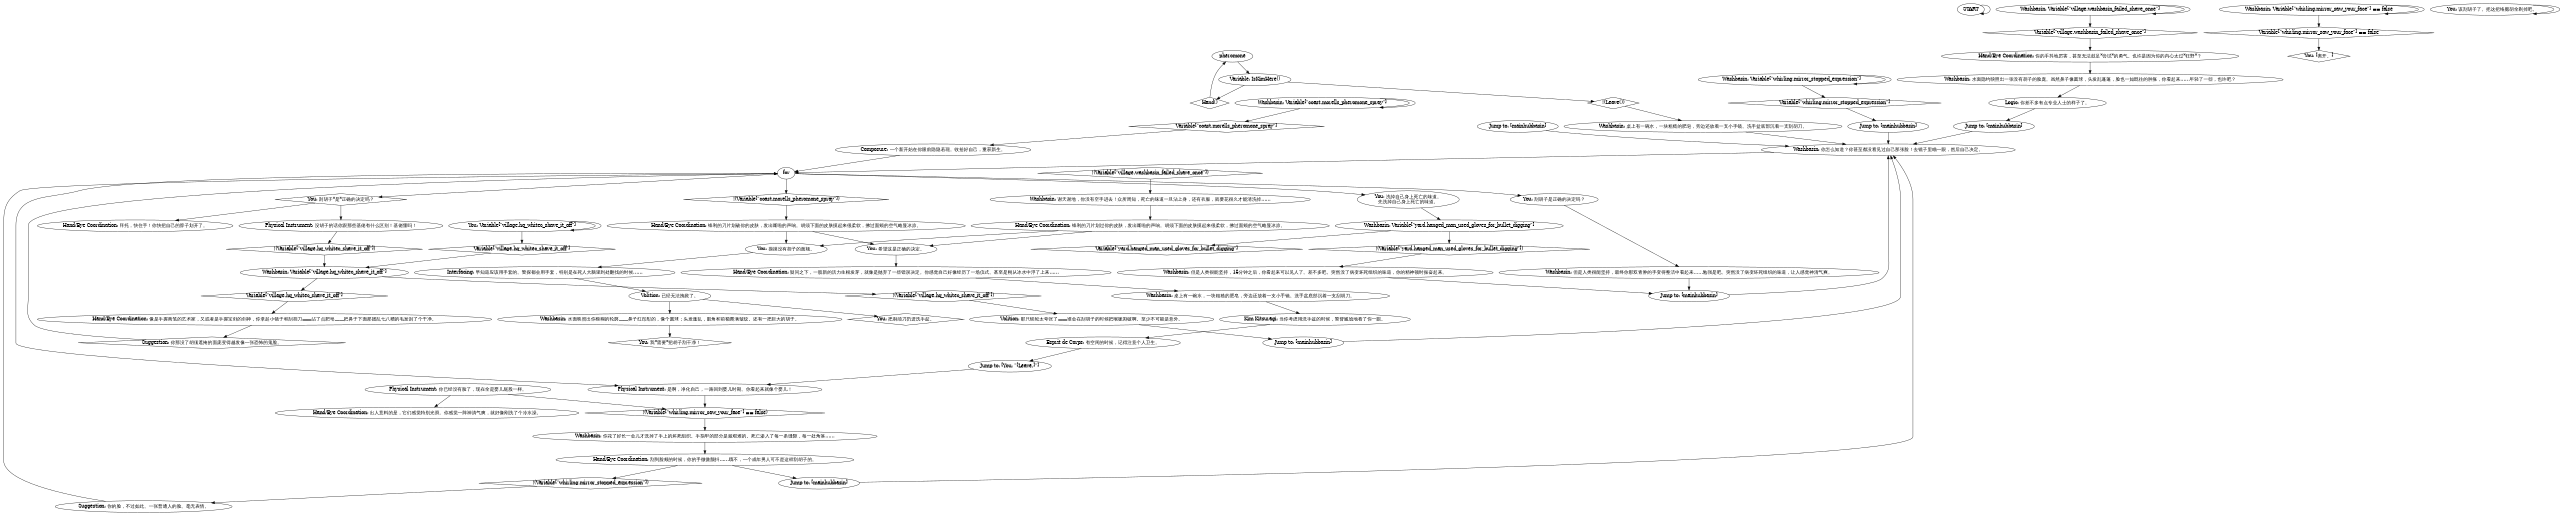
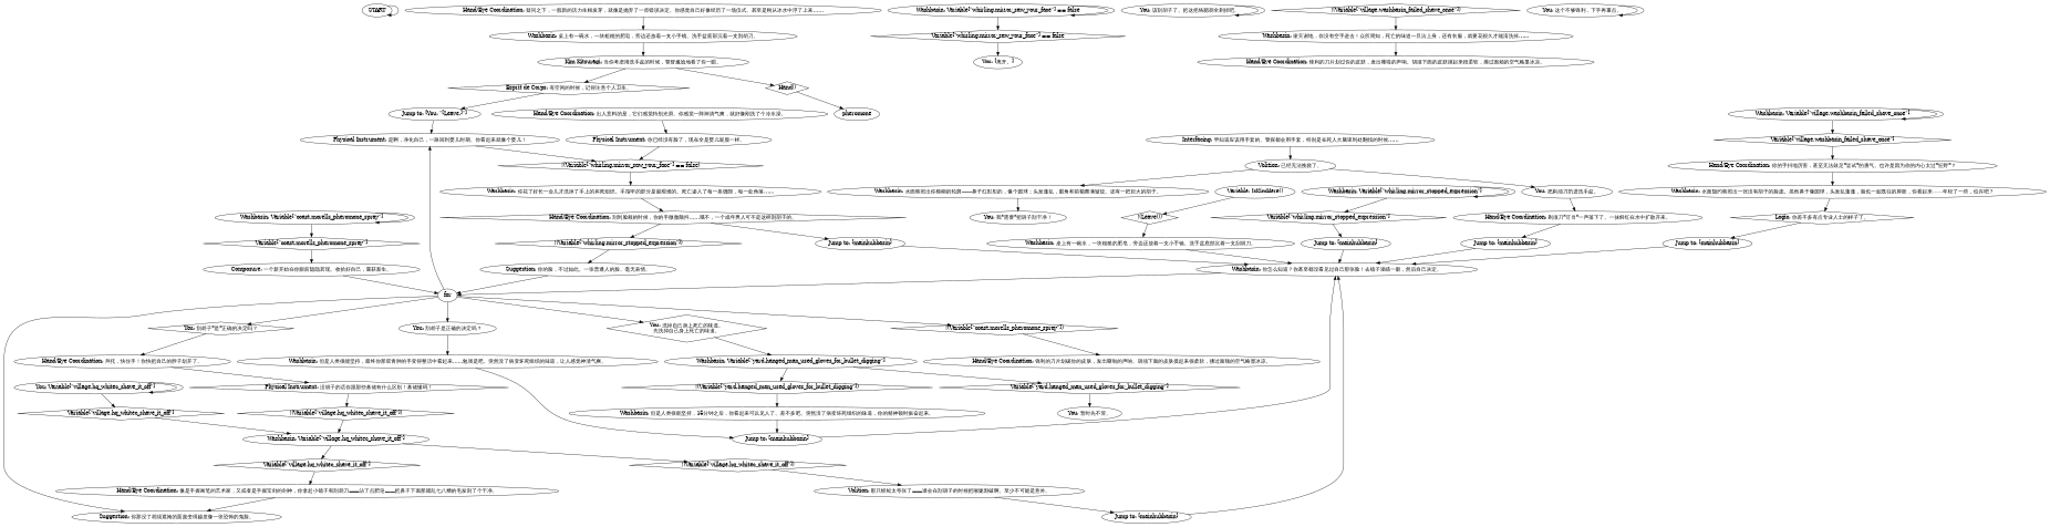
  digraph {
    n1 [label=START]
    n2 [label=pheromone]
    n3 [label="Variable: IsKimHere()"]
    n4 [label="Hand()" shape=diamond]
    n5 [label="!(Leave())" shape=diamond]
    n6 [label="Washbasin: 桌上有一碗水，一块粗糙的肥皂，旁边还放着一支小手镜。洗手盆底部沉着一支刮胡刀。"]
    n7 [label="Kim Kitsuragi: 当你考虑用洗手盆的时候，警督尴尬地看了你一眼。"]
-   n8 [label="Esprit de Corps: 有空闲的时候，记得注意个人卫生。"]
+   n8 [label="Esprit de Corps: 有空闲的时候，记得注意个人卫生。" shape=diamond]
    n9 [label="Physical Instrument: 是啊，净化自己，一路回到婴儿时期。你看起来就像个婴儿！"]
    n10 [label="!(Variable[\"whirling.mirror_saw_your_face\"] == false)" shape=diamond]
    n11 [label="Washbasin: 你花了好长一会儿才洗掉了手上的坏死组织。手指甲的部分是最艰难的。死亡渗入了每一条缝隙，每一处角落……"]
-   n12 [label="You: [离开。]" shape=diamond]
+   n12 [label="You: [离开。]"]
    n13 [label="Washbasin: 你怎么知道？你甚至都没看见过自己那张脸！去镜子里瞄一眼，然后自己决定。"]
    n14 [label=for]
    n15 [label="!(Variable[\"coast.morells_pheromone_spray\"])" shape=diamond]
    n16 [label="You: 刮胡子是正确的决定吗？"]
    n17 [label="You: 刮胡子*是*正确的决定吗？" shape=diamond]
-   n18 [label="You: 洗掉自己身上死亡的味道。\n先洗掉自己身上死亡的味道。"]
+   n18 [label="You: 洗掉自己身上死亡的味道。\n先洗掉自己身上死亡的味道。" shape=diamond]
    n19 [label="Hand/Eye Coordination: 锋利的刀片划破你的皮肤，发出嘶啦的声响。胡须下面的皮肤摸起来很柔软，拂过面颊的空气略显冰凉。"]
    n20 [label="Washbasin: 但是人类很能坚持，最终你那双青肿的手变得整洁中看起来……勉强是吧。突然没了病变坏死组织的味道，让人感觉神清气爽。"]
    n21 [label="Hand/Eye Coordination: 拜托，快住手！你快把自己的脖子划开了。"]
    n22 [label="Washbasin: Variable[\"yard.hanged_man_used_gloves_for_bullet_digging\"]"]
    n23 [label="Jump to: [mainhubbasin]"]
    n24 [label="Suggestion: 你的脸，不过如此。一张普通人的脸。毫无表情。"]
-   n25 [label="Suggestion: 你那没了胡须遮掩的面庞变得越发像一张恐怖的鬼脸。" shape=diamond]
+   n25 [label="Suggestion: 你那没了胡须遮掩的面庞变得越发像一张恐怖的鬼脸。"]
    n26 [label="Washbasin: Variable[\"coast.morells_pheromone_spray\"]"]
    n27 [label="Variable[\"coast.morells_pheromone_spray\"]" shape=diamond]
    n28 [label="Composure: 一个新开始在你眼前隐隐若现。收拾好自己，重获新生。"]
-   n29 [label="You: 摸摸没有胡子的面颊。"]
-   n30 [label="You: 希望这是正确的决定。"]
    n31 [label="You: 该刮胡子了。把这把络腮胡全剃掉吧。"]
    n32 [label="You: Variable[\"village.hq_whitec_shave_it_off\"]"]
    n33 [label="Variable[\"village.hq_whitec_shave_it_off\"]" shape=diamond]
    n34 [label="Washbasin: Variable[\"village.hq_whitec_shave_it_off\"]"]
    n35 [label="Variable[\"village.hq_whitec_shave_it_off\"]" shape=diamond]
    n36 [label="!(Variable[\"village.hq_whitec_shave_it_off\"])" shape=diamond]
    n37 [label="!(Variable[\"village.hq_whitec_shave_it_off\"])" shape=diamond]
    n38 [label="Hand/Eye Coordination: 锋利的刀片划过你的皮肤，发出嘶啦的声响。胡须下面的皮肤摸起来很柔软，拂过面颊的空气略显冰凉。"]
    n39 [label="Interfacing: 早知道应该用手套的。警探都会用手套，特别是在死人大脑里到处翻找的时候……"]
    n40 [label="Hand/Eye Coordination: 疑问之下，一股新的活力生根发芽，就像是抛弃了一些错误决定。你感觉自己好像经历了一场仪式。甚至是刚从冰水中浮了上来……"]
    n41 [label="Washbasin: 但是人类很能坚持，15分钟之后，你看起来可以见人了。差不多吧。突然没了病变坏死组织的味道，你的精神顿时振奋起来。"]
    n42 [label="Jump to: [mainhubbasin]"]
-   n43 [label="Hand/Eye Coordination: 刮到脸颊的时候，你的手微微颤抖……哦不，一个成年男人可不是这样刮胡子的。"]
+   n43 [label="Hand/Eye Coordination: 刮到脸颊的时候，你的手微微颤抖……哦不，一个成年男人可不是这样刮胡子的。" shape=diamond]
    n44 [label="Jump to: [mainhubbasin]"]
    n45 [label="!(Variable[\"whirling.mirror_stopped_expression\"])" shape=diamond]
    n46 [label="Washbasin: 水面映照出你模糊的轮廓——鼻子红彤彤的，像个圆球；头发蓬乱，眼角和前额爬满皱纹。还有一把巨大的胡子。"]
-   n47 [label="You: 我*需要*把胡子刮干净！" shape=diamond]
-   n48 [label="Physical Instrument: 没胡子的话你跟那些基佬有什么区别！基佬懂吗！"]
+   n47 [label="You: 我*需要*把胡子刮干净！"]
+   n48 [label="Physical Instrument: 没胡子的话你跟那些基佬有什么区别！基佬懂吗！" shape=diamond]
    n49 [label="Volition: 已经无法挽救了。"]
-   n50 [label="You: 把剃须刀扔进洗手盆。" shape=diamond]
+   n50 [label="You: 把剃须刀扔进洗手盆。"]
+   n51 [label="Hand/Eye Coordination: 剃须刀*叮当*一声落下了。一抹鲜红在水中扩散开来。"]
    n52 [label="Washbasin: Variable[\"whirling.mirror_saw_your_face\"] == false"]
    n53 [label="Variable[\"whirling.mirror_saw_your_face\"] == false" shape=diamond]
    n54 [label="Jump to: [mainhubbasin]"]
+   n55 [label="You: 这个不够锋利，下手再重点。"]
    n56 [label="Washbasin: 水面隐约映照出一张没有胡子的脸庞。虽然鼻子像圆球，头发乱蓬蓬，脸也一如既往的肿胀，你看起来……年轻了一些，也许吧？"]
-   n57 [label="Logic: 你差不多有点专业人士的样子了。"]
+   n57 [label="Logic: 你差不多有点专业人士的样子了。" shape=diamond]
    n58 [label="Jump to: [mainhubbasin]"]
    n59 [label="Washbasin: Variable[\"whirling.mirror_stopped_expression\"]"]
    n60 [label="Variable[\"whirling.mirror_stopped_expression\"]" shape=diamond]
+   n61 [label="You: 暂时先不管。"]
    n62 [label="Washbasin: 谢天谢地，你没有空手进去！众所周知，死亡的味道一旦沾上身，还有衣服，就要花很久才能清洗掉……"]
    n63 [label="Hand/Eye Coordination: 出人意料的是，它们感觉特别光滑。你感觉一阵神清气爽，就好像刚洗了个冷水澡。"]
    n64 [label="Physical Instrument: 你已经没有脸了，现在全是婴儿屁股一样。"]
    n65 [label="Volition: 那只蜈蚣太夸张了——谁会在刮胡子的时候把喉咙割破啊。至少不可能是意外。"]
    n66 [label="Jump to: [mainhubbasin]"]
    n67 [label="Washbasin: Variable[\"village.washbasin_failed_shave_once\"]"]
    n68 [label="Variable[\"village.washbasin_failed_shave_once\"]" shape=diamond]
    n69 [label="Hand/Eye Coordination: 你的手抖地厉害，甚至无法鼓足*尝试*的勇气。也许是因为你的内心太过*狂野*？"]
    n70 [label="!(Variable[\"village.washbasin_failed_shave_once\"])" shape=diamond]
    n71 [label="Jump to: [You: \"[Leave.]\"]"]
    n72 [label="Washbasin: 桌上有一碗水，一块粗糙的肥皂，旁边还放着一支小手镜。洗手盆底部沉着一支刮胡刀。"]
    n73 [label="Hand/Eye Coordination: 像是手握画笔的艺术家，又或者是手握宝剑的剑神，你拿起小镜子和刮胡刀——沾了点肥皂——把鼻子下面那团乱七八糟的毛发刮了个干净。"]
    n74 [label="Variable[\"yard.hanged_man_used_gloves_for_bullet_digging\"]" shape=diamond]
    n75 [label="!(Variable[\"yard.hanged_man_used_gloves_for_bullet_digging\"])" shape=diamond]
    n1 -> n1
-   n2 -> n3
-   n3 -> n4
+   n7 -> n4
    n3 -> n5
    n4 -> n2
    n5 -> n72
    n6 -> n7
    n7 -> n8
    n8 -> n71
    n9 -> n10
    n10 -> n11
    n11 -> n43
    n13 -> n14
    n14 -> n9
    n14 -> n15
    n14 -> n16
    n14 -> n17
    n14 -> n18
    n15 -> n19
    n16 -> n20
    n17 -> n21
    n18 -> n22
-   n19 -> n29
-   n19 -> n30
    n20 -> n42
-   n17 -> n48
+   n21 -> n48
    n22 -> n74
    n22 -> n75
    n23 -> n13
    n24 -> n14
-   n25 -> n14
+   n14 -> n25
    n26 -> n26
    n26 -> n27
    n27 -> n28
    n28 -> n14
-   n29 -> n39
-   n30 -> n40
    n31 -> n31
    n32 -> n32
    n32 -> n33
    n33 -> n34
    n34 -> n35
    n34 -> n36
    n35 -> n73
    n36 -> n65
    n37 -> n34
-   n38 -> n29
-   n38 -> n30
    n39 -> n49
    n40 -> n6
    n41 -> n42
    n42 -> n13
    n43 -> n44
    n43 -> n45
    n44 -> n13
    n45 -> n24
    n46 -> n47
    n48 -> n37
    n49 -> n46
    n49 -> n50
+   n50 -> n51
+   n51 -> n54
    n52 -> n52
    n52 -> n53
    n53 -> n12
    n54 -> n13
+   n55 -> n55
    n56 -> n57
    n57 -> n58
    n58 -> n13
    n59 -> n59
    n59 -> n60
    n60 -> n23
    n62 -> n38
-   n64 -> n63
+   n63 -> n64
    n64 -> n10
    n65 -> n66
    n66 -> n13
    n67 -> n67
    n67 -> n68
    n68 -> n69
    n69 -> n56
    n70 -> n62
    n71 -> n9
    n72 -> n13
    n73 -> n25
+   n74 -> n61
    n75 -> n41
  }
